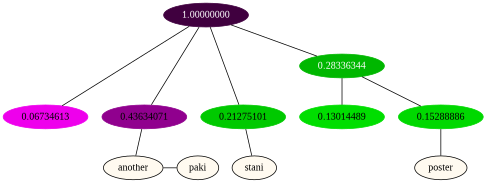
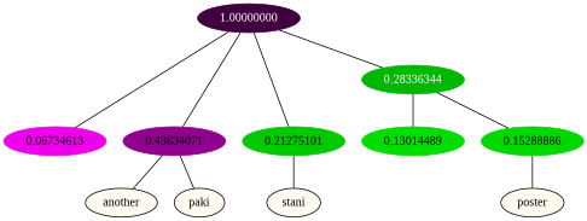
  graph {
    fontname="Liberation Serif"
    node [color=black fontname="Liberation Serif" format=png nodesep=0.001 ordering=out overlap_scaling=0.01 ranksep=0.001 style=filled fontcolor=black]
    edge [fontname="Liberation Serif"]
    n1 [fillcolor=floralwhite height=0.15 label=another style="filled,solid" width=0.15 fontcolor=""]
    n2 [fillcolor=floralwhite height=0.15 label=poster style="filled,solid" width=0.15 fontcolor=""]
    n3 [fillcolor=floralwhite height=0.15 label=paki style="filled,solid" width=0.15 fontcolor=""]
    n4 [fillcolor=floralwhite height=0.15 label=stani style="filled,solid" width=0.15 fontcolor=""]
    n5 [color="0.835 1.000 0.933" height=0.15 label=0.06734613 width=0.15]
    n6 [color="0.334 1.000 0.870" height=0.15 label=0.13014489 width=0.15]
    n7 [color="0.334 1.000 0.847" height=0.15 label=0.15288886 width=0.15]
    n8 [color="0.835 1.000 0.564" height=0.15 label=0.43634071 width=0.15]
    n9 [color="0.334 1.000 0.787" height=0.15 label=0.21275101 width=0.15]
    n10 [color="0.835 1.000 0.250" fontcolor=grey99 height=0.15 label=1.00000000 width=0.15]
    n11 [color="0.334 1.000 0.717" fontcolor=grey99 height=0.15 label=0.28336344 width=0.15]
    subgraph sub_1 {
      rank=same
      n1
      n2
      n3
      n4
    }
    subgraph sub_2 {
      rank=same
      n5
      n6
      n7
      n8
      n9
    }
    n7 -- n2
    n8 -- n1
-   n1 -- n3
+   n8 -- n3
    n9 -- n4
    n10 -- n5
    n10 -- n8
    n10 -- n9
    n10 -- n11
    n11 -- n6
    n11 -- n7
  }
